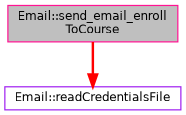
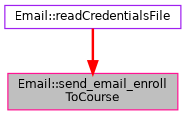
  digraph {
    rankdir=TB
    node [fontname=Helvetica fontsize=10 shape=record style=filled]
    n1 [color=deeppink fillcolor=grey75 fontcolor=black height=0.2 label="Email::send_email_enroll\lToCourse" width=0.4]
    n2 [color=purple fillcolor=white height=0.2 label="Email::readCredentialsFile" width=0.4]
-   n1 -> n2 [color=red fontname=Helvetica fontsize=10 labelfontname=Helvetica labelfontsize=10 style=bold]
+   n2 -> n1 [color=red fontname=Helvetica fontsize=10 labelfontname=Helvetica labelfontsize=10 style=bold]
  }
